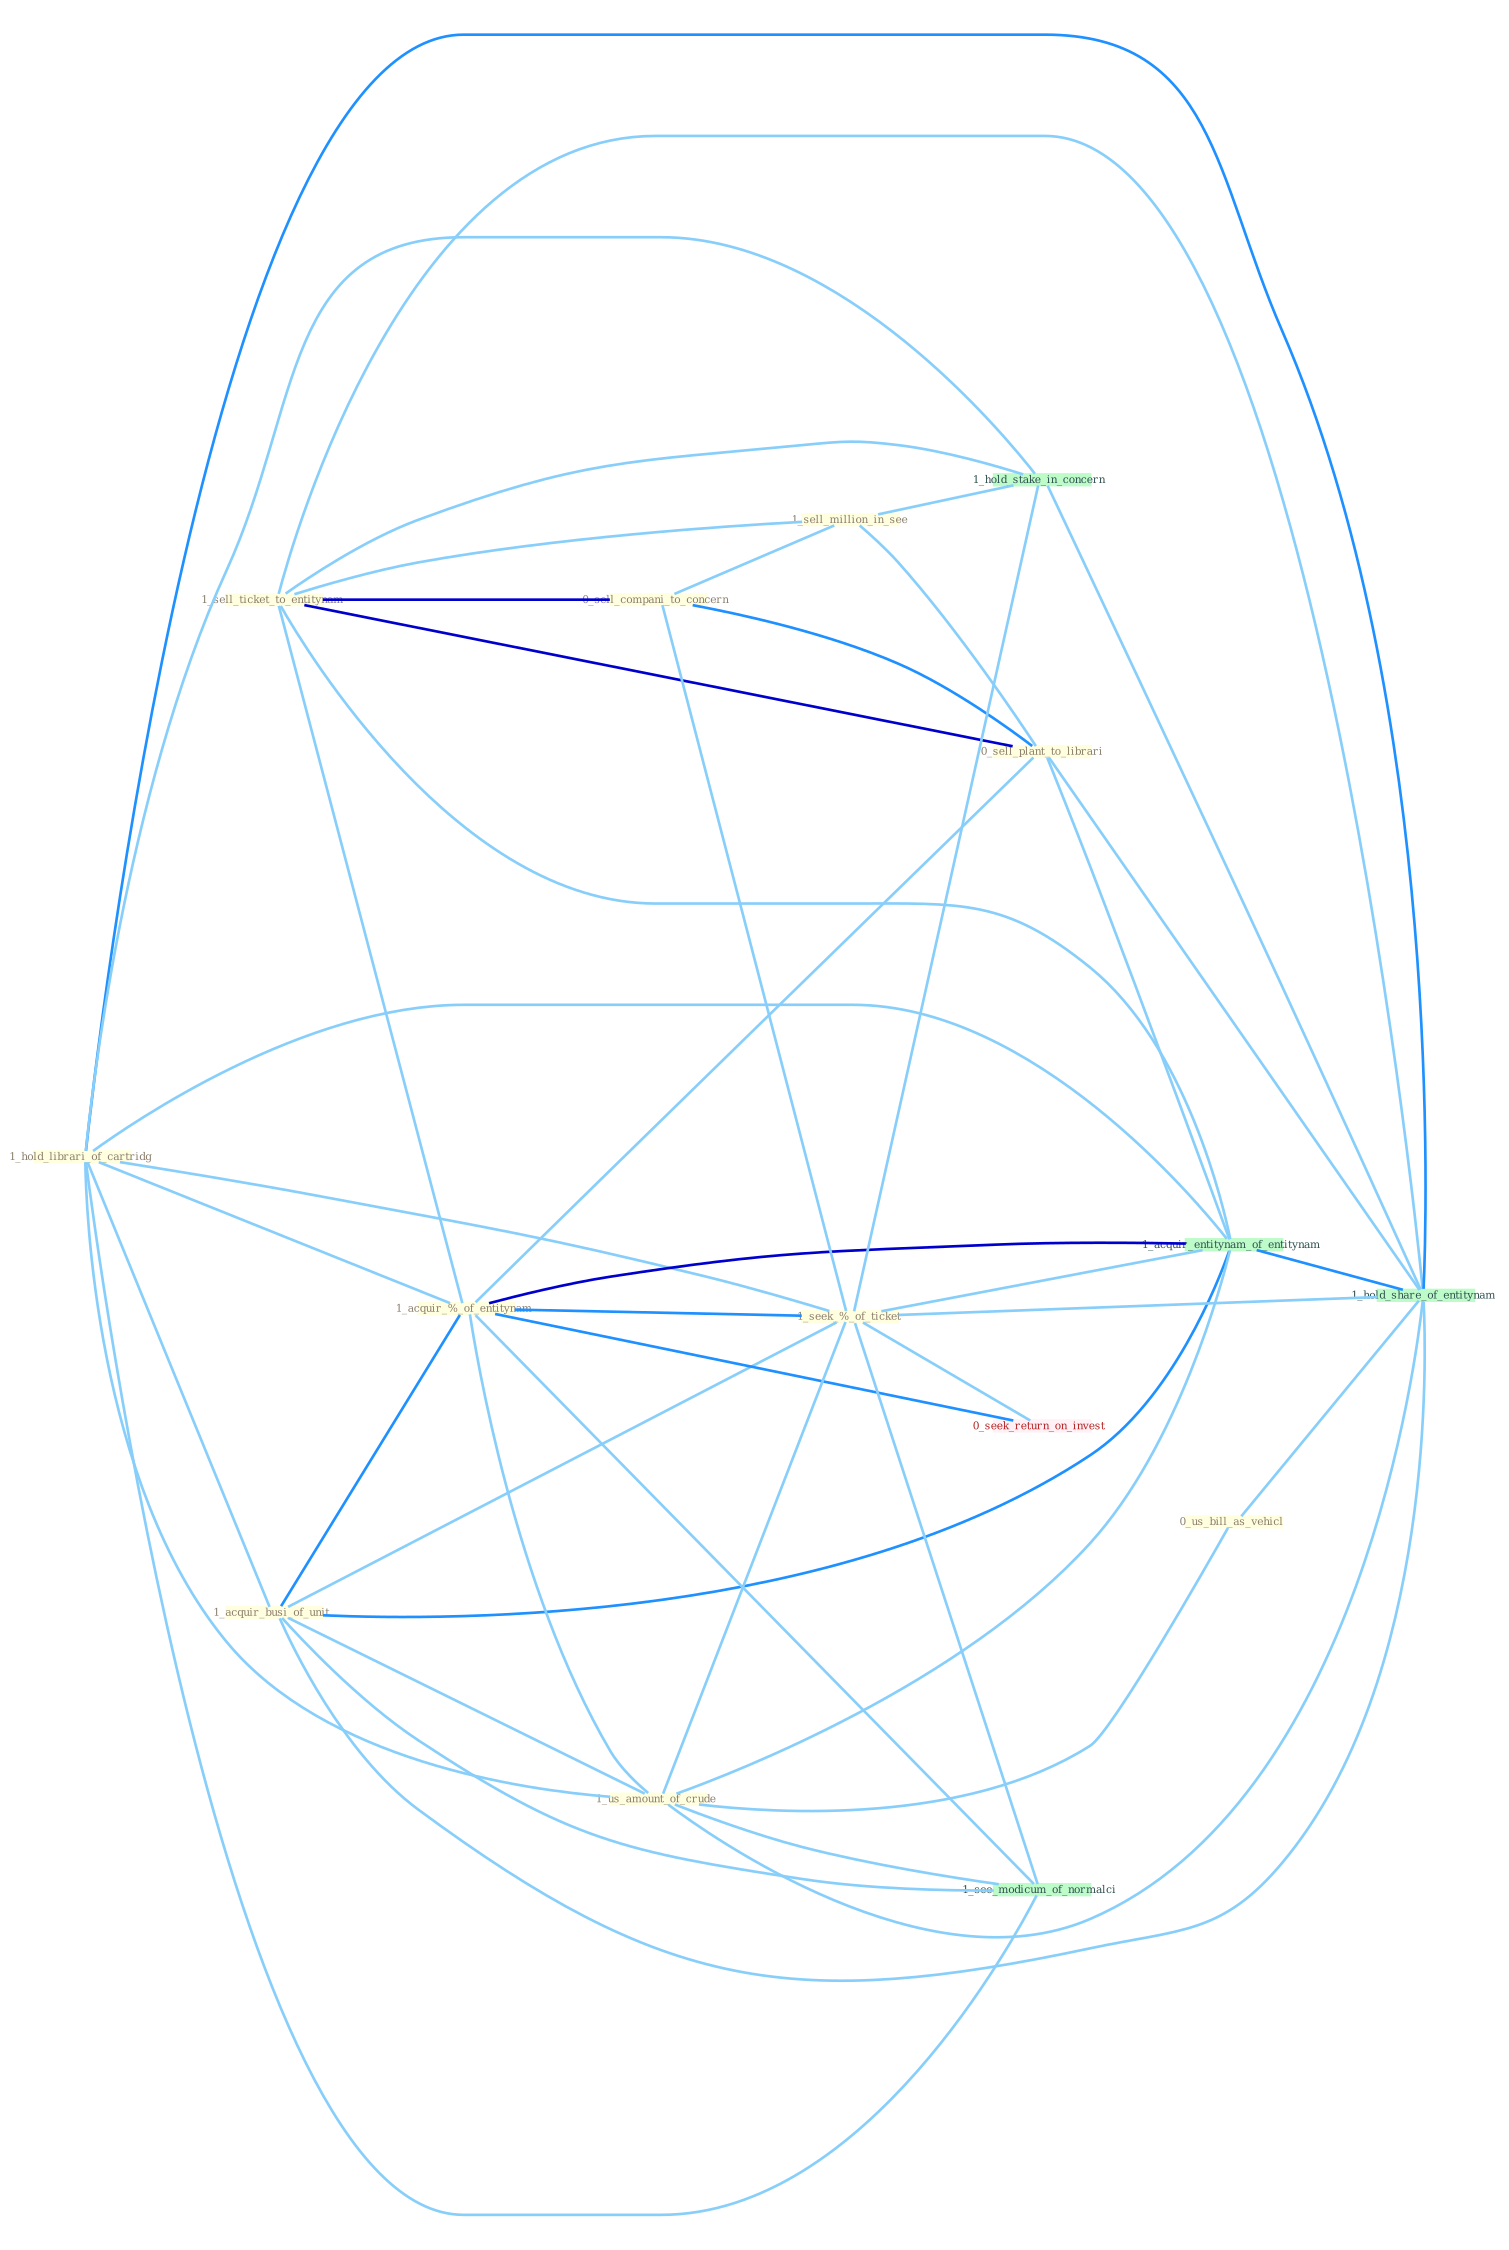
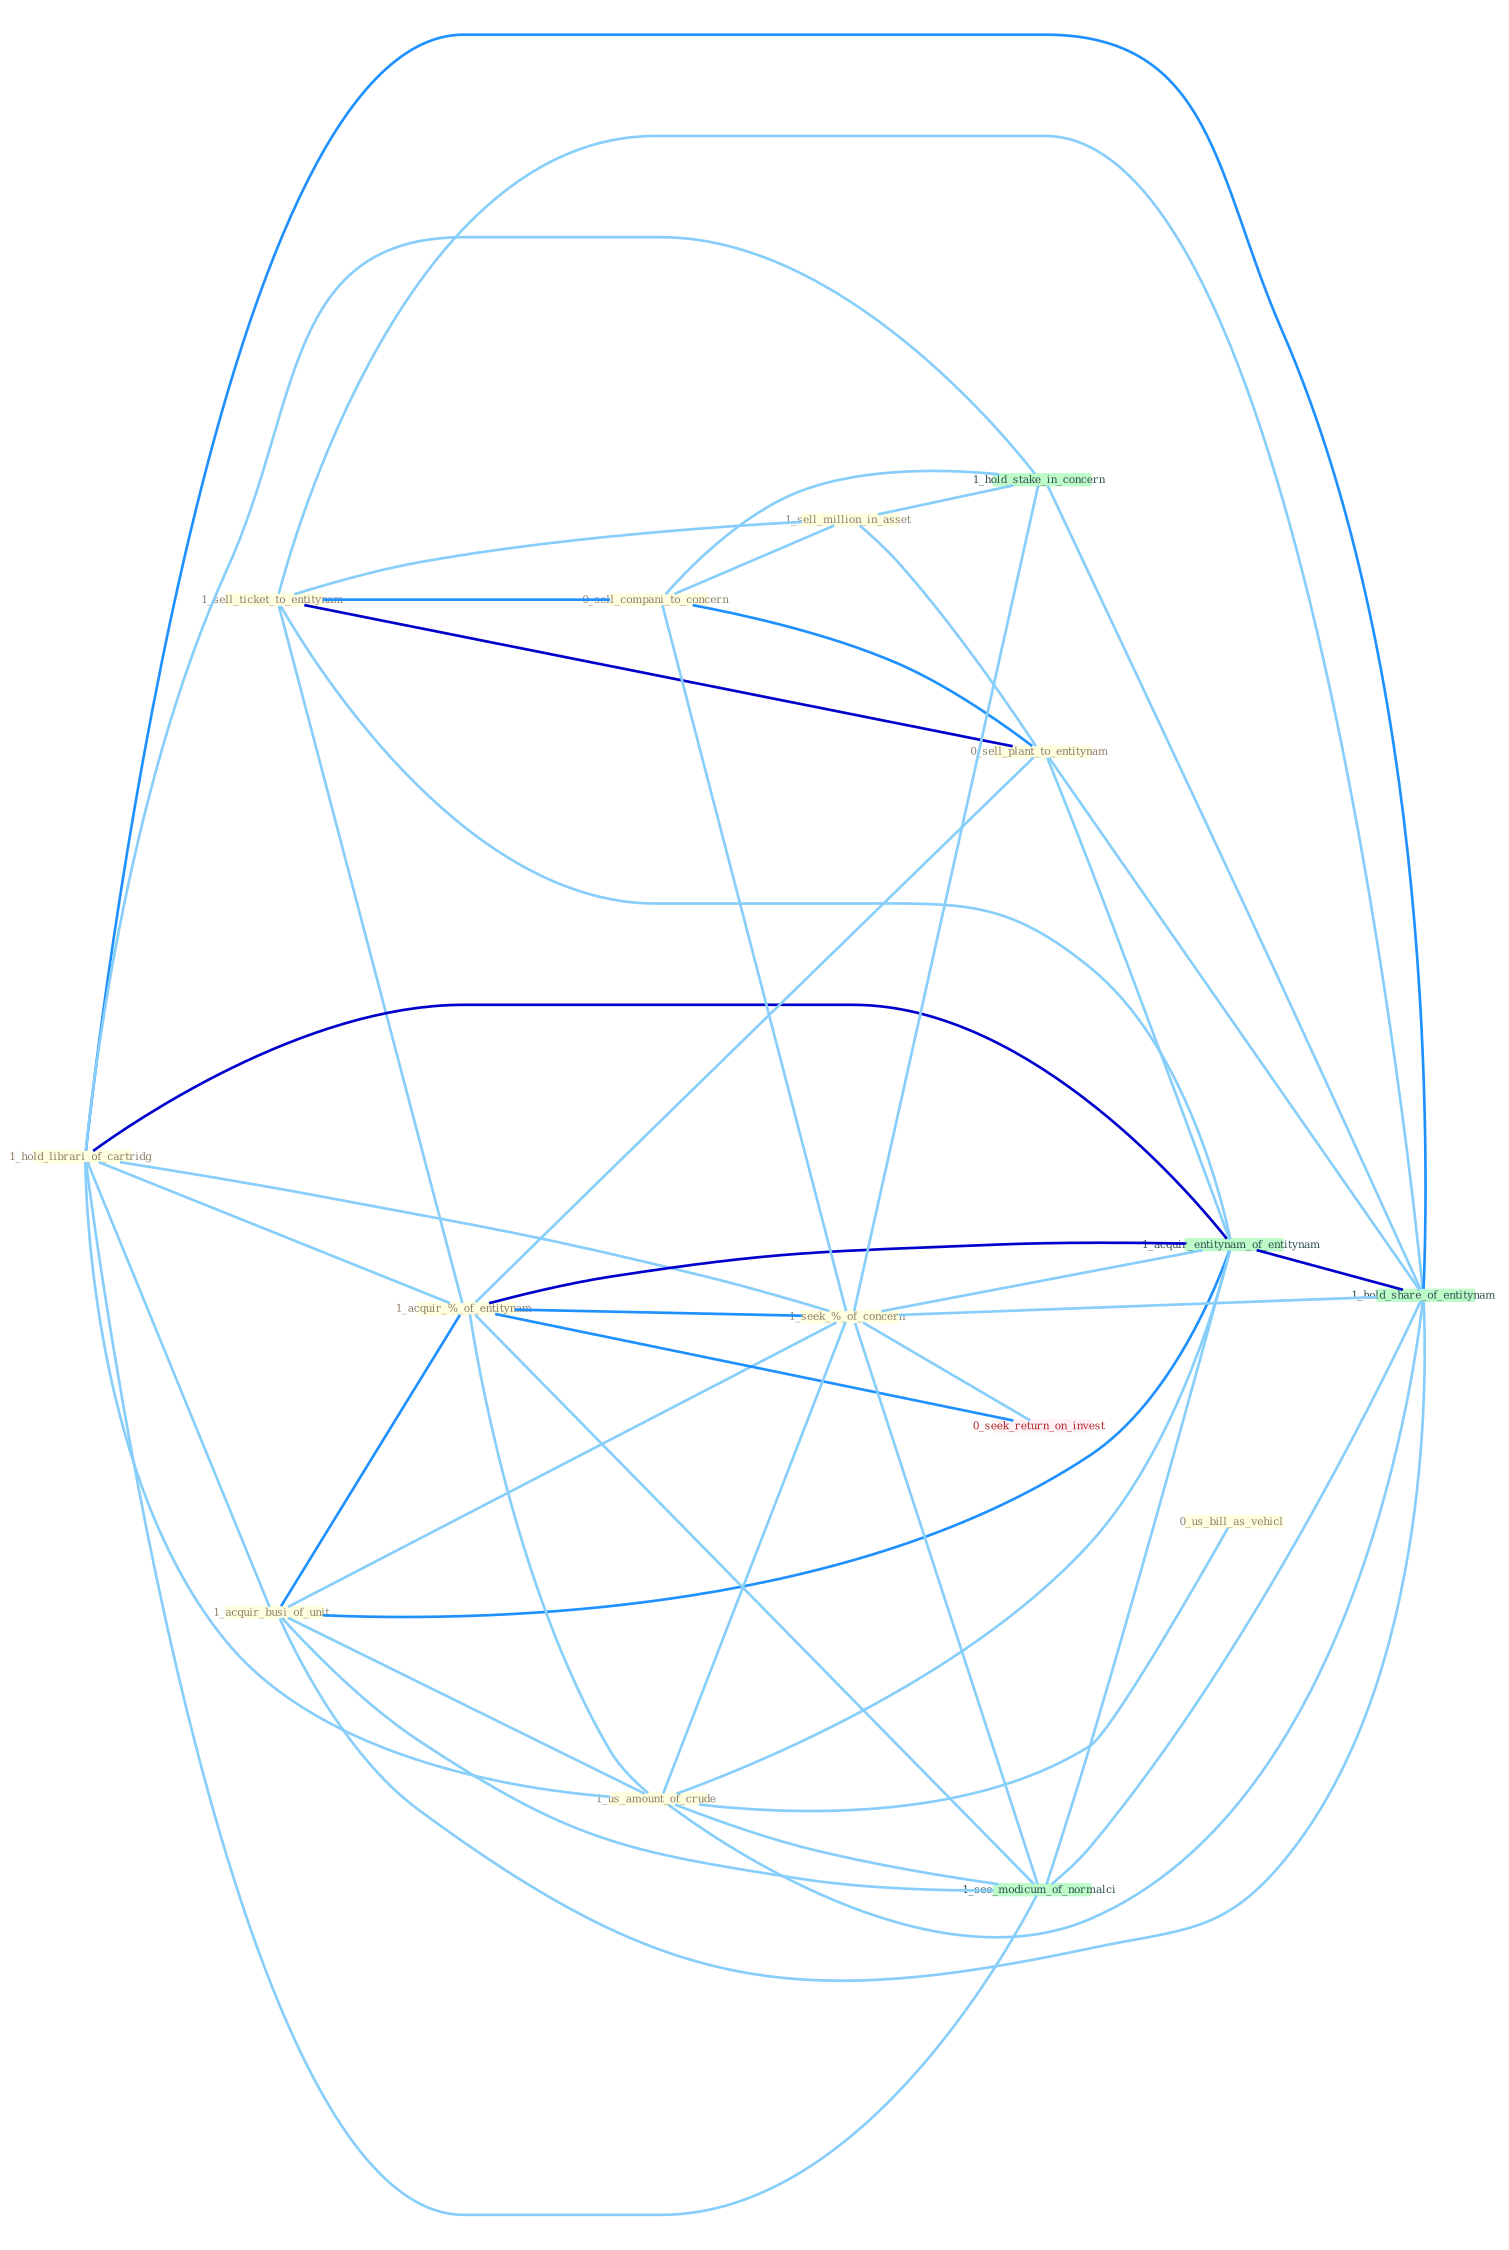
  graph {
    rankdir=LR
    node [color="#ffffe0" fixedsize=true fontcolor="#8b7d6b" fontsize=4 shape=polygon style=filled]
    edge [color="#87cefa" w=1]
    "1_sell_ticket_to_entitynam " [height=.06 width=.5]
    "1_hold_librari_of_cartridg " [height=.06 width=.5]
    "1_acquir_busi_of_unit " [height=.06 width=.5]
    "1_acquir_%_of_entitynam " [height=.06 width=.5]
    "0_sell_compani_to_concern " [height=.06 width=.5]
-   "1_sell_million_in_asset " [height=.06 width=.5 label="1_sell_million_in_see"]
+   "1_sell_million_in_asset " [height=.06 width=.5]
    "1_us_amount_of_crude " [height=.06 width=.5]
    "0_us_bill_as_vehicl " [height=.06 width=.5]
-   "0_sell_plant_to_entitynam " [height=.06 width=.5 label="0_sell_plant_to_librari"]
-   "1_seek_%_of_concern " [height=.06 width=.5 label="1_seek_%_of_ticket"]
+   "0_sell_plant_to_entitynam " [height=.06 width=.5]
+   "1_seek_%_of_concern " [height=.06 width=.5]
    "0_seek_return_on_invest " [color="#fff0f5" fontcolor="#b22222" height=.06 width=.5]
    "1_acquir_entitynam_of_entitynam " [color="#BDFCC9" fontcolor="#2f4f4f" height=.06 width=.5]
    "1_hold_share_of_entitynam " [color="#BDFCC9" fontcolor="#2f4f4f" height=.06 width=.5]
    "1_hold_stake_in_concern " [color="#BDFCC9" fontcolor="#2f4f4f" height=.06 width=.5]
    "1_see_modicum_of_normalci " [color="#BDFCC9" fontcolor="#2f4f4f" height=.06 width=.5]
    subgraph sub_1 {
      "1_sell_ticket_to_entitynam "
      "1_hold_librari_of_cartridg "
      "1_acquir_busi_of_unit "
      "1_acquir_%_of_entitynam "
      "0_sell_compani_to_concern "
      "1_sell_million_in_asset "
      "1_us_amount_of_crude "
      "0_us_bill_as_vehicl "
      "0_sell_plant_to_entitynam "
      "1_seek_%_of_concern "
    }
    subgraph sub_2 {
      "0_seek_return_on_invest "
    }
    "1_sell_ticket_to_entitynam " -- "1_acquir_%_of_entitynam "
-   "1_sell_ticket_to_entitynam " -- "0_sell_compani_to_concern " [color="#0000cd" w=2]
+   "1_sell_ticket_to_entitynam " -- "0_sell_compani_to_concern " [color="#1e90ff" w=2]
    "1_sell_ticket_to_entitynam " -- "1_sell_million_in_asset "
    "1_sell_ticket_to_entitynam " -- "0_sell_plant_to_entitynam " [color="#0000cd" w=3]
    "1_sell_ticket_to_entitynam " -- "1_acquir_entitynam_of_entitynam "
    "1_sell_ticket_to_entitynam " -- "1_hold_share_of_entitynam "
    "1_hold_librari_of_cartridg " -- "1_acquir_busi_of_unit "
    "1_hold_librari_of_cartridg " -- "1_acquir_%_of_entitynam "
    "1_hold_librari_of_cartridg " -- "1_us_amount_of_crude "
    "1_hold_librari_of_cartridg " -- "1_seek_%_of_concern "
-   "1_hold_librari_of_cartridg " -- "1_acquir_entitynam_of_entitynam "
+   "1_hold_librari_of_cartridg " -- "1_acquir_entitynam_of_entitynam " [color="#0000cd"]
    "1_hold_librari_of_cartridg " -- "1_hold_share_of_entitynam " [color="#1e90ff" w=2]
    "1_hold_librari_of_cartridg " -- "1_hold_stake_in_concern "
    "1_hold_librari_of_cartridg " -- "1_see_modicum_of_normalci "
    "1_acquir_busi_of_unit " -- "1_acquir_%_of_entitynam " [color="#1e90ff" w=2]
    "1_acquir_busi_of_unit " -- "1_us_amount_of_crude "
    "1_acquir_busi_of_unit " -- "1_seek_%_of_concern "
    "1_acquir_busi_of_unit " -- "1_acquir_entitynam_of_entitynam " [color="#1e90ff" w=2]
    "1_acquir_busi_of_unit " -- "1_hold_share_of_entitynam "
    "1_acquir_busi_of_unit " -- "1_see_modicum_of_normalci "
    "1_acquir_%_of_entitynam " -- "1_us_amount_of_crude "
    "1_acquir_%_of_entitynam " -- "0_sell_plant_to_entitynam "
    "1_acquir_%_of_entitynam " -- "1_seek_%_of_concern " [color="#1e90ff" w=2]
    "1_acquir_%_of_entitynam " -- "0_seek_return_on_invest " [color="#1e90ff" w=2]
    "1_acquir_%_of_entitynam " -- "1_acquir_entitynam_of_entitynam " [color="#0000cd" w=3]
    "1_acquir_%_of_entitynam " -- "1_see_modicum_of_normalci "
    "0_sell_compani_to_concern " -- "1_sell_million_in_asset "
    "0_sell_compani_to_concern " -- "0_sell_plant_to_entitynam " [color="#1e90ff" w=2]
    "0_sell_compani_to_concern " -- "1_seek_%_of_concern "
-   "1_sell_ticket_to_entitynam " -- "1_hold_stake_in_concern "
+   "0_sell_compani_to_concern " -- "1_hold_stake_in_concern "
    "1_sell_million_in_asset " -- "0_sell_plant_to_entitynam "
    "1_sell_million_in_asset " -- "1_hold_stake_in_concern "
    "1_us_amount_of_crude " -- "0_us_bill_as_vehicl "
    "1_us_amount_of_crude " -- "1_seek_%_of_concern "
    "1_us_amount_of_crude " -- "1_acquir_entitynam_of_entitynam "
    "1_us_amount_of_crude " -- "1_hold_share_of_entitynam "
    "1_us_amount_of_crude " -- "1_see_modicum_of_normalci "
    "0_sell_plant_to_entitynam " -- "1_acquir_entitynam_of_entitynam "
    "0_sell_plant_to_entitynam " -- "1_hold_share_of_entitynam "
    "1_seek_%_of_concern " -- "0_seek_return_on_invest "
    "1_seek_%_of_concern " -- "1_acquir_entitynam_of_entitynam "
    "1_seek_%_of_concern " -- "1_hold_share_of_entitynam "
    "1_seek_%_of_concern " -- "1_hold_stake_in_concern "
    "1_seek_%_of_concern " -- "1_see_modicum_of_normalci "
-   "1_acquir_entitynam_of_entitynam " -- "1_hold_share_of_entitynam " [color="#1e90ff" w=2]
+   "1_acquir_entitynam_of_entitynam " -- "1_hold_share_of_entitynam " [color="#0000cd" w=2]
    "1_hold_stake_in_concern " -- "1_hold_share_of_entitynam "
-   "0_us_bill_as_vehicl " -- "1_hold_share_of_entitynam "
+   "1_see_modicum_of_normalci " -- "1_acquir_entitynam_of_entitynam "
+   "1_see_modicum_of_normalci " -- "1_hold_share_of_entitynam "
  }
